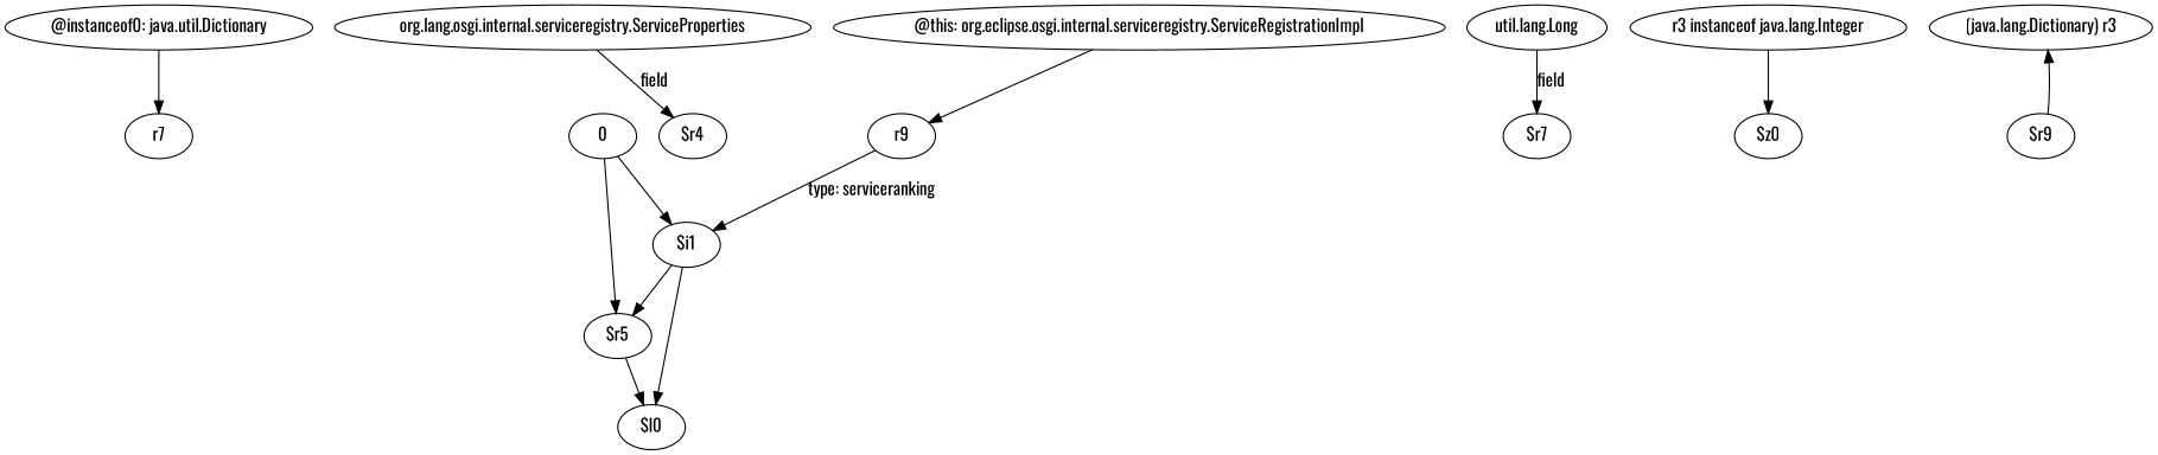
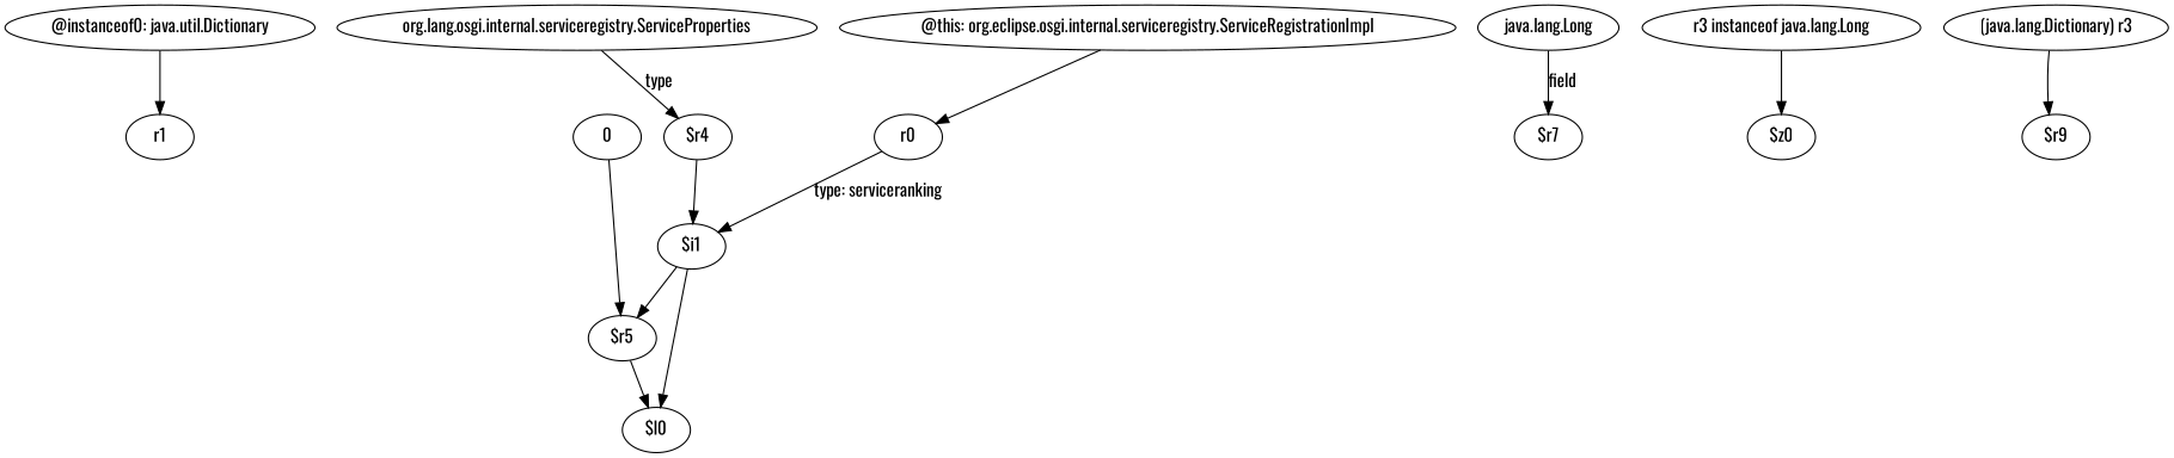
  digraph {
    fontname=Oswald
    node [fontname=Oswald]
    edge [fontname=Oswald]
    n1 [label="@instanceof0: java.util.Dictionary"]
-   n2 [label=r7]
+   n2 [label=r1]
    n3 [label=0]
    n4 [label="$r5"]
    n5 [label="$i1"]
    n6 [label="$l0"]
    n7 [label="org.lang.osgi.internal.serviceregistry.ServiceProperties"]
    n8 [label="$r4"]
    n9 [label="@this: org.eclipse.osgi.internal.serviceregistry.ServiceRegistrationImpl"]
-   n10 [label=r9]
-   n11 [label="util.lang.Long"]
+   n10 [label=r0]
+   n11 [label="java.lang.Long"]
    n12 [label="$r7"]
-   n13 [label="r3 instanceof java.lang.Integer"]
+   n13 [label="r3 instanceof java.lang.Long"]
    n14 [label="$z0"]
    n15 [label="(java.lang.Dictionary) r3"]
    n16 [label="$r9"]
    n1 -> n2
    n3 -> n4
-   n3 -> n5
+   n8 -> n5
    n4 -> n6
    n5 -> n4
    n5 -> n6
-   n7 -> n8 [label=field]
+   n7 -> n8 [label=type]
    n9 -> n10
    n10 -> n5 [label="type: serviceranking"]
    n11 -> n12 [label=field]
    n13 -> n14
-   n16 -> n15
+   n15 -> n16
  }
